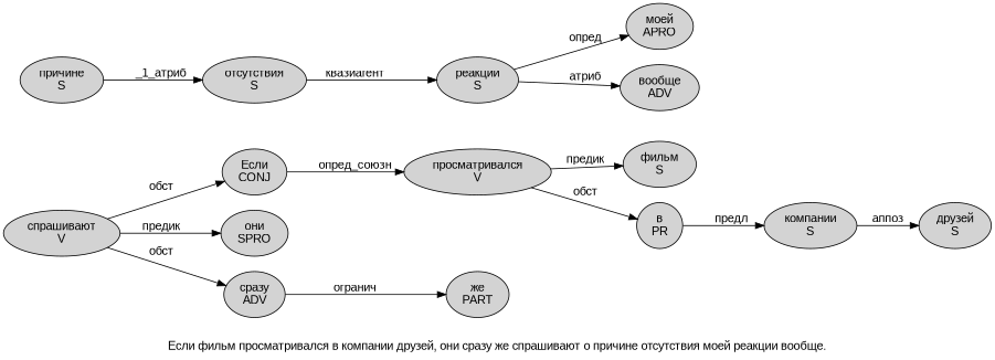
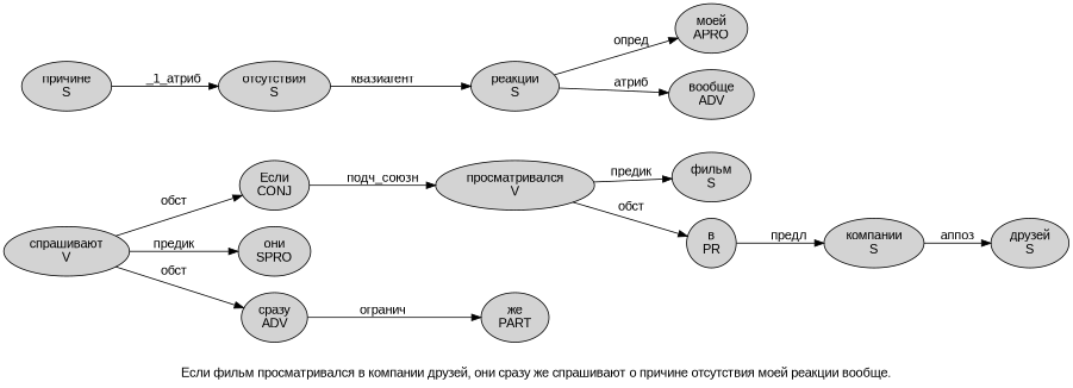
  digraph {
    fontname="Liberation Sans"
    label="Если фильм просматривался в компании друзей, они сразу же спрашивают о причине отсутствия моей реакции вообще."
    rankdir=LR
    node [fillcolor=lightgray fontname="Liberation Sans" penwidth=1 shape=ellipse style=filled]
    edge [fontname="Liberation Sans"]
    n1 [label="Если\nCONJ"]
    n2 [label="просматривался\nV"]
    n3 [label="фильм\nS"]
    n4 [label="в\nPR"]
    n5 [label="компании\nS"]
    n6 [label="друзей\nS"]
    n7 [label="они\nSPRO"]
    n8 [label="сразу\nADV"]
    n9 [label="же\nPART"]
    n10 [label="спрашивают\nV"]
    n11 [label="причине\nS"]
    n12 [label="отсутствия\nS"]
    n13 [label="реакции\nS"]
    n14 [label="моей\nAPRO"]
    n15 [label="вообще\nADV"]
-   n1 -> n2 [label="опред_союзн"]
+   n1 -> n2 [label="подч_союзн"]
    n2 -> n3 [label="предик"]
    n2 -> n4 [label="обст"]
    n4 -> n5 [label="предл"]
    n5 -> n6 [label="аппоз"]
    n8 -> n9 [label="огранич"]
    n10 -> n1 [label="обст"]
    n10 -> n7 [label="предик"]
    n10 -> n8 [label="обст"]
    n11 -> n12 [label="_1_атриб"]
    n12 -> n13 [label="квазиагент"]
    n13 -> n14 [label="опред"]
    n13 -> n15 [label="атриб"]
  }
